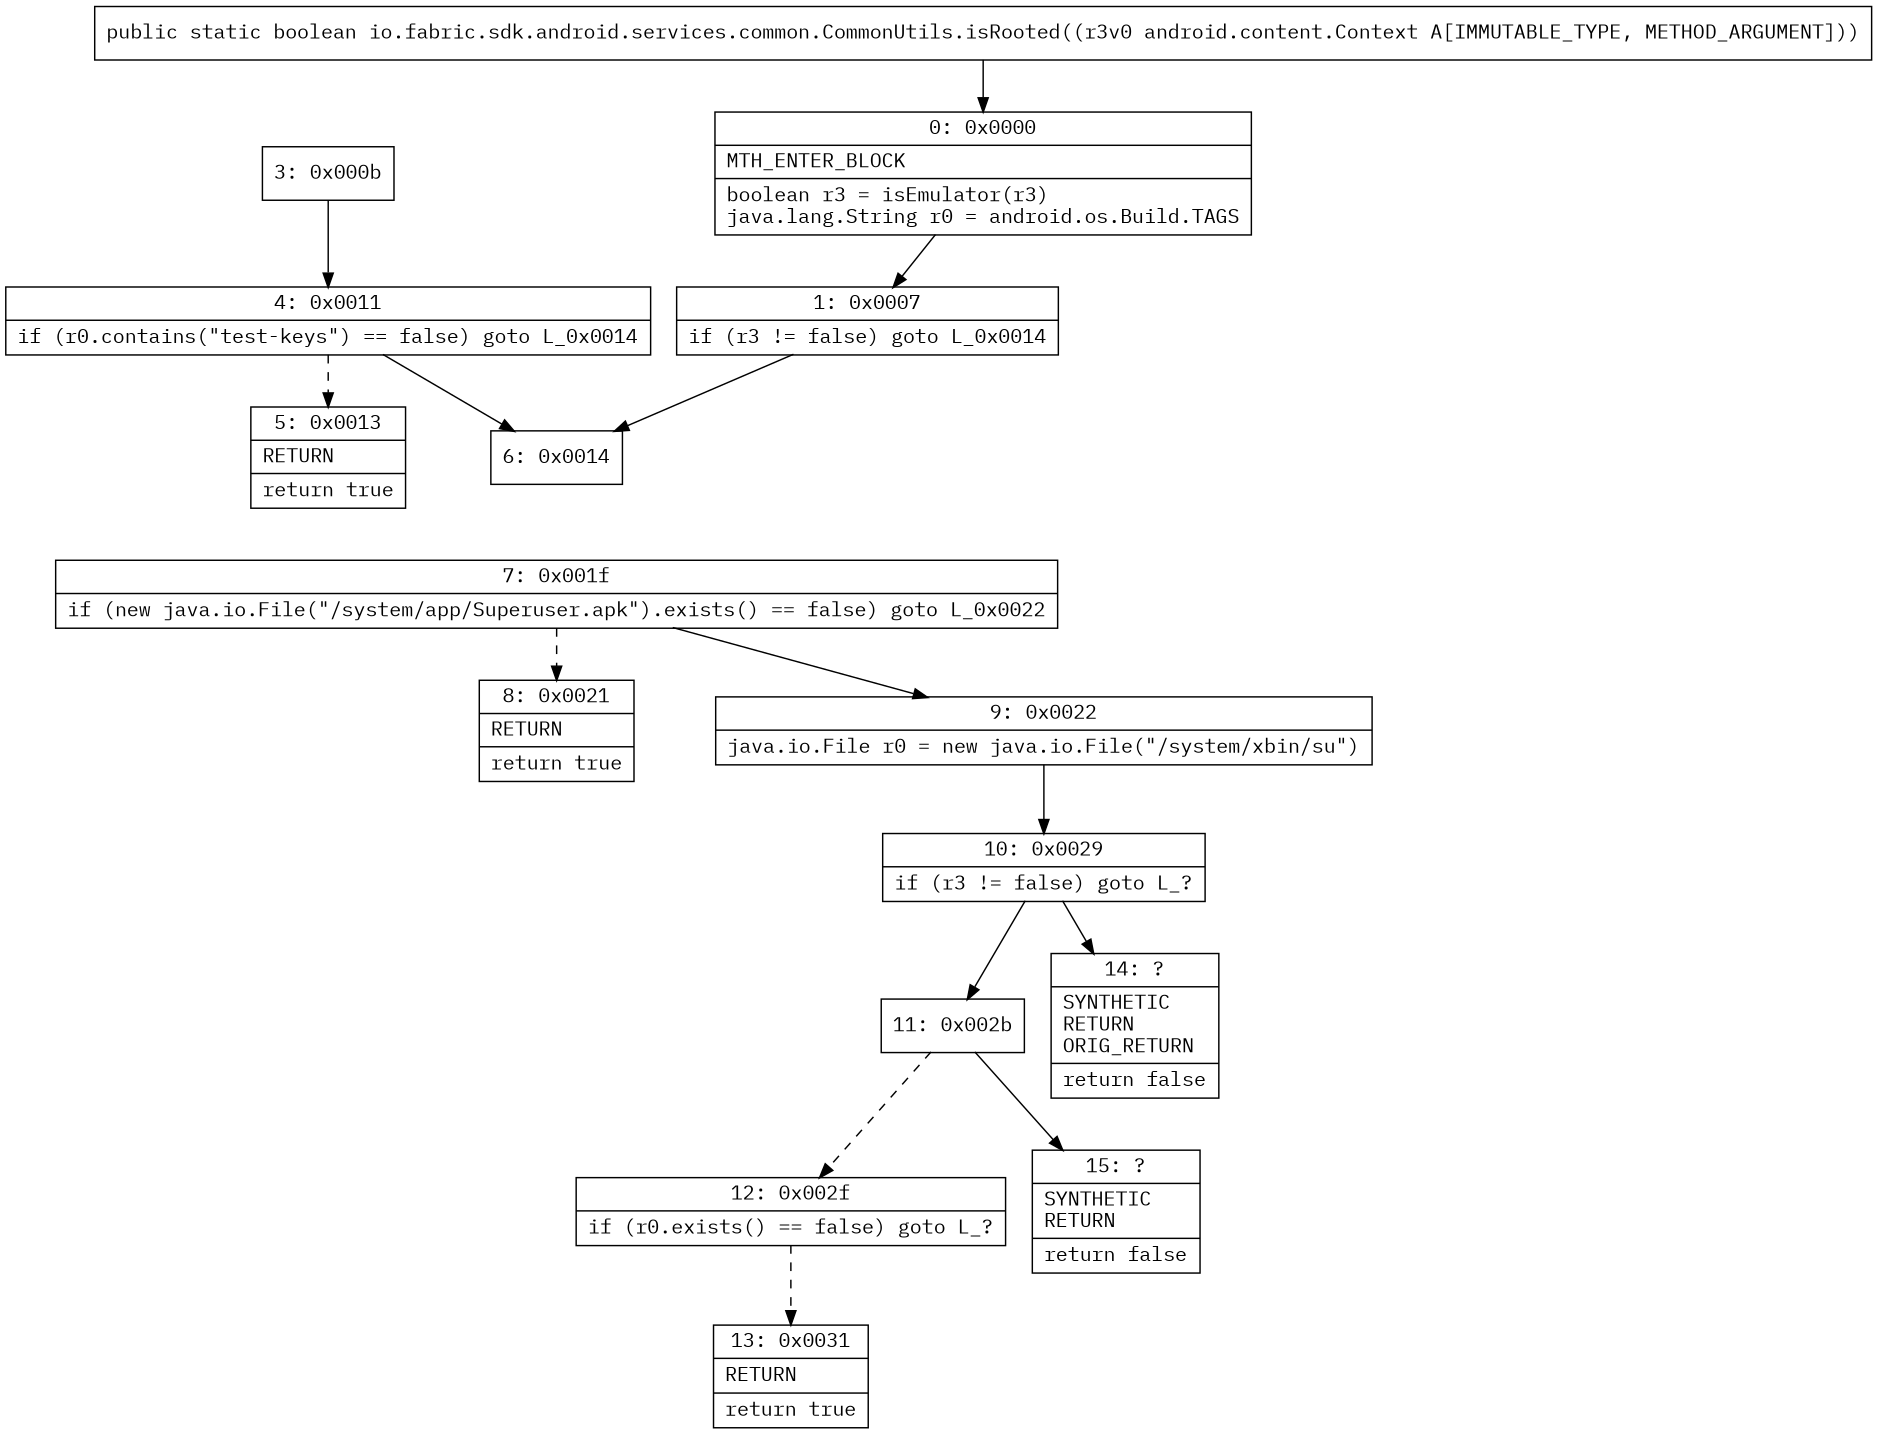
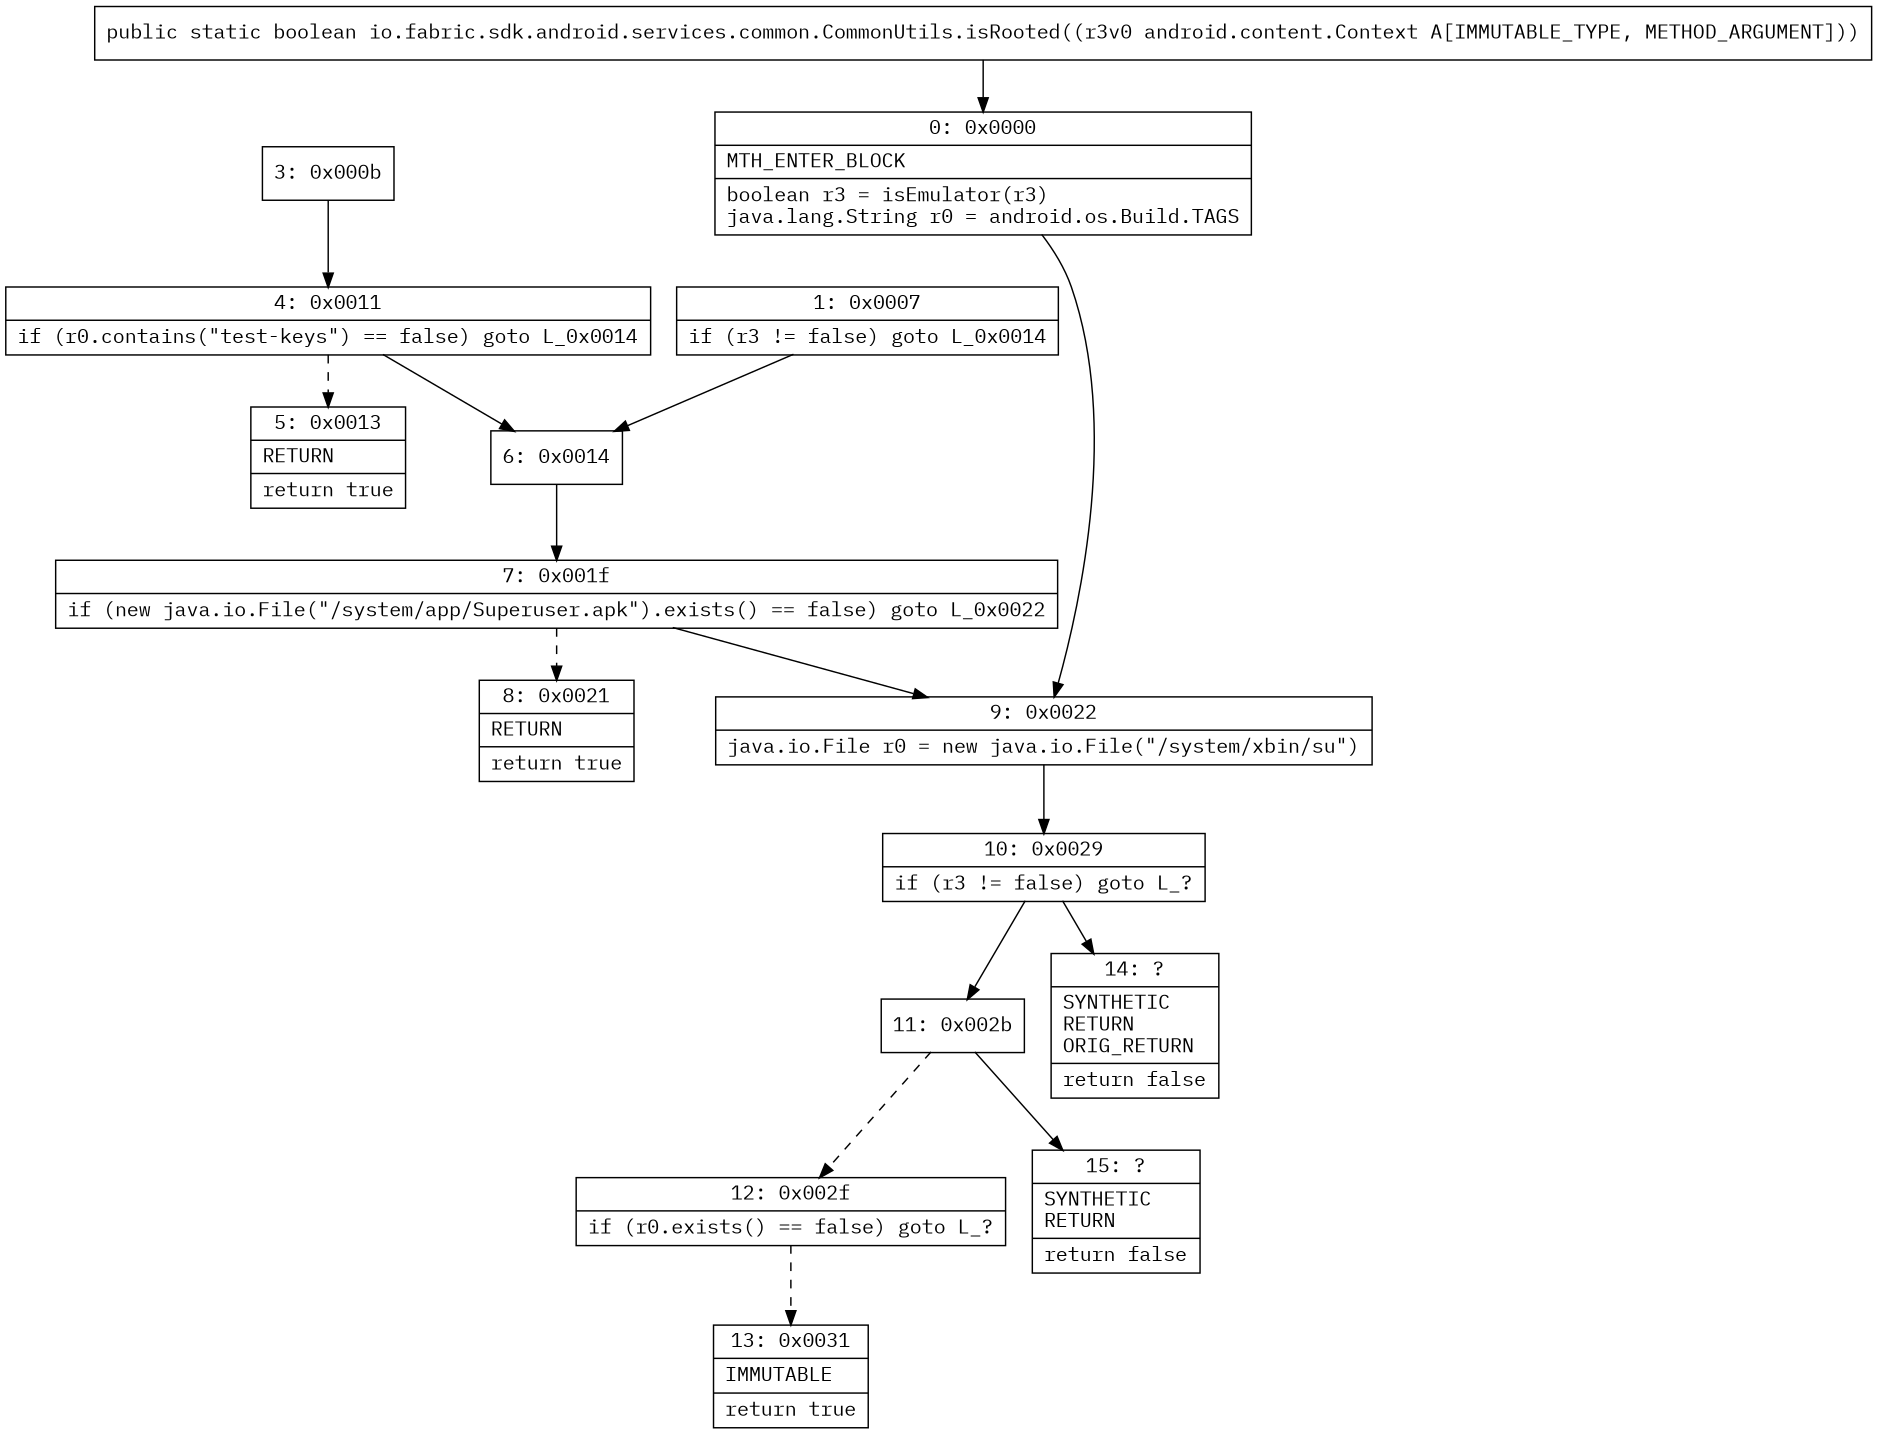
  digraph {
    fontname="IBM Plex Mono"
    node [fontname="IBM Plex Mono" shape=record]
    edge [fontname="IBM Plex Mono"]
    n1 [label="{0\:\ 0x0000|MTH_ENTER_BLOCK\l|boolean r3 = isEmulator(r3)\ljava.lang.String r0 = android.os.Build.TAGS\l}"]
    n2 [label="{1\:\ 0x0007|if (r3 != false) goto L_0x0014\l}"]
    n3 [label="{6\:\ 0x0014}"]
    n4 [label="{7\:\ 0x001f|if (new java.io.File(\"\/system\/app\/Superuser.apk\").exists() == false) goto L_0x0022\l}"]
    n5 [label="{3\:\ 0x000b}"]
    n6 [label="{4\:\ 0x0011|if (r0.contains(\"test\-keys\") == false) goto L_0x0014\l}"]
    n7 [label="{5\:\ 0x0013|RETURN\l|return true\l}"]
    n8 [label="{8\:\ 0x0021|RETURN\l|return true\l}"]
    n9 [label="{9\:\ 0x0022|java.io.File r0 = new java.io.File(\"\/system\/xbin\/su\")\l}"]
    n10 [label="{10\:\ 0x0029|if (r3 != false) goto L_?\l}"]
    n11 [label="{11\:\ 0x002b}"]
    n12 [label="{14\:\ ?|SYNTHETIC\lRETURN\lORIG_RETURN\l|return false\l}"]
    n13 [label="{12\:\ 0x002f|if (r0.exists() == false) goto L_?\l}"]
    n14 [label="{15\:\ ?|SYNTHETIC\lRETURN\l|return false\l}"]
-   n15 [label="{13\:\ 0x0031|RETURN\l|return true\l}"]
+   n15 [label="{13\:\ 0x0031|IMMUTABLE\l|return true\l}"]
    n16 [label="{public static boolean io.fabric.sdk.android.services.common.CommonUtils.isRooted((r3v0 android.content.Context A[IMMUTABLE_TYPE, METHOD_ARGUMENT])) }"]
-   n1 -> n2
+   n1 -> n9
    n2 -> n3
+   n3 -> n4
    n4 -> n8 [style=dashed]
    n4 -> n9
    n5 -> n6
    n6 -> n3
    n6 -> n7 [style=dashed]
    n9 -> n10
    n10 -> n11 [style=solid]
    n10 -> n12
    n11 -> n13 [style=dashed]
    n11 -> n14
    n13 -> n15 [style=dashed]
    n16 -> n1
  }
